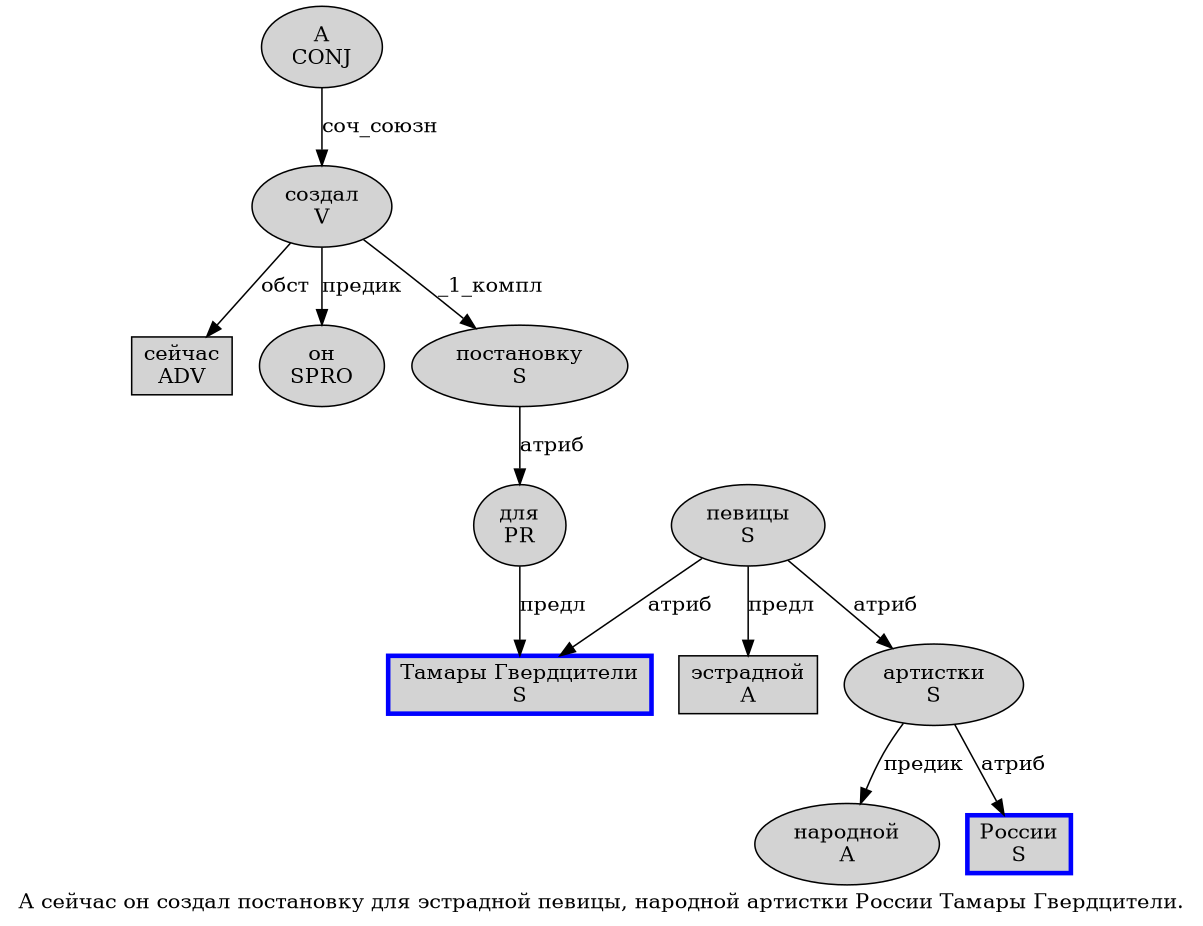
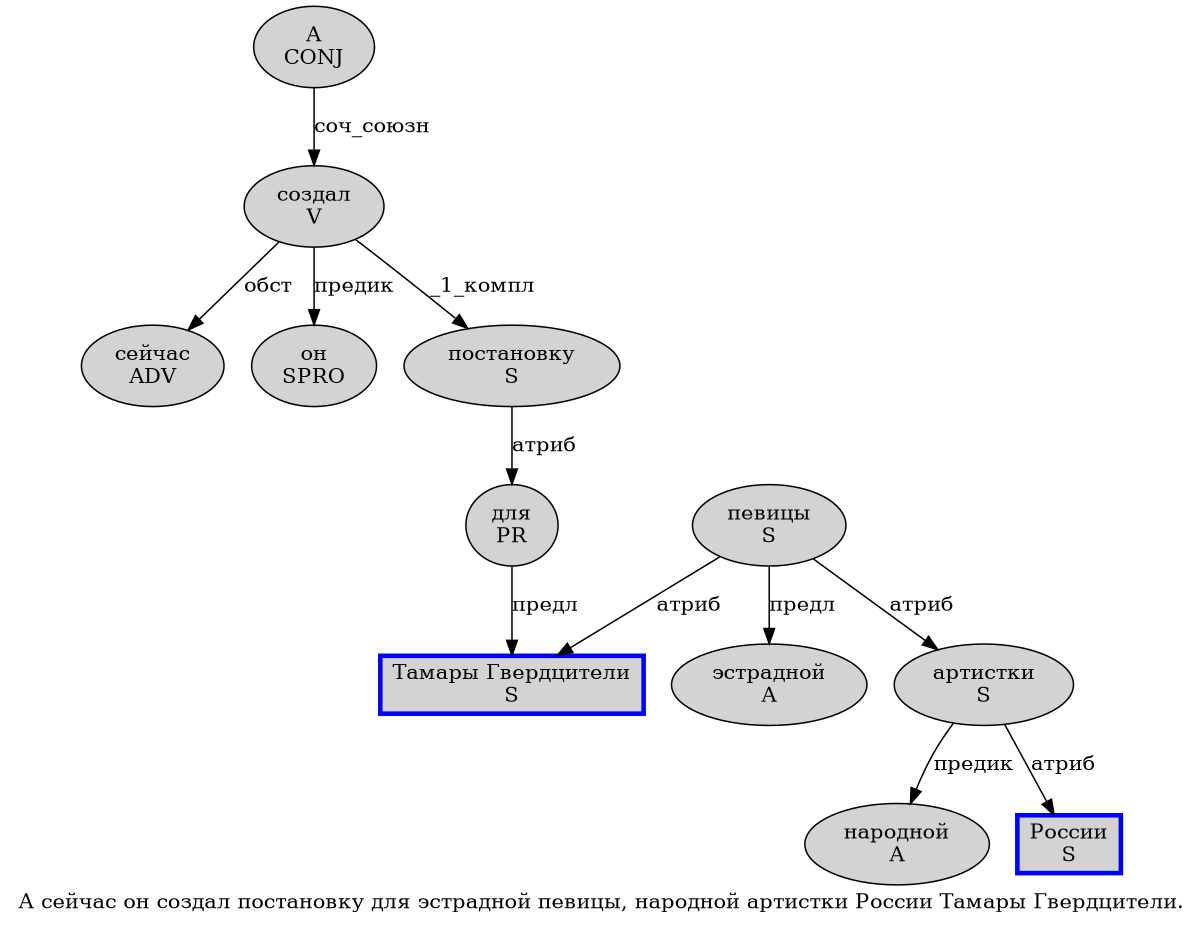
  digraph {
    label="А сейчас он создал постановку для эстрадной певицы, народной артистки России Тамары Гвердцители."
    node [fillcolor=lightgray penwidth=1 shape=ellipse style=filled]
    n1 [label="А\nCONJ"]
    n2 [label="создал\nV"]
-   n3 [label="сейчас\nADV" shape=box]
+   n3 [label="сейчас\nADV"]
    n4 [label="он\nSPRO"]
    n5 [label="постановку\nS"]
    n6 [label="для\nPR"]
    n7 [color=blue label="Тамары Гвердцители\nS" penwidth=3 shape=box]
    n8 [label="певицы\nS"]
-   n9 [label="эстрадной\nA" shape=box]
+   n9 [label="эстрадной\nA"]
    n10 [label="артистки\nS"]
    n11 [label="народной\nA"]
    n12 [color=blue label="России\nS" penwidth=3 shape=box]
    n1 -> n2 [label="соч_союзн"]
    n2 -> n3 [label="обст"]
    n2 -> n4 [label="предик"]
    n2 -> n5 [label="_1_компл"]
    n5 -> n6 [label="атриб"]
    n6 -> n7 [label="предл"]
    n8 -> n7 [label="атриб"]
    n8 -> n9 [label="предл"]
    n8 -> n10 [label="атриб"]
    n10 -> n11 [label="предик"]
    n10 -> n12 [label="атриб"]
  }
